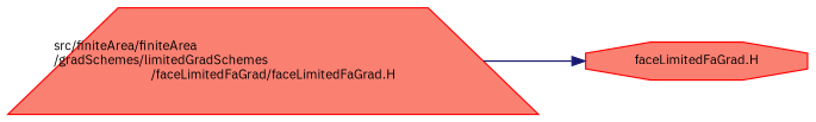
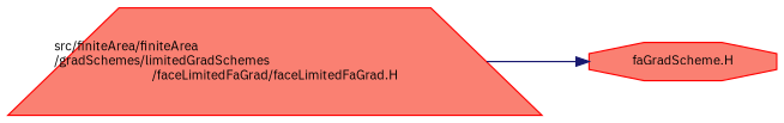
  digraph {
    rankdir=LR
    fontname="IBM Plex Sans"
    node [color=red fillcolor=salmon fontname="IBM Plex Sans" fontsize=10 style=filled]
    n1 [fontcolor=black height=0.2 label="src/finiteArea/finiteArea\l/gradSchemes/limitedGradSchemes\l/faceLimitedFaGrad/faceLimitedFaGrad.H" shape=trapezium width=0.4]
-   n2 [height=0.2 label="faceLimitedFaGrad.H" shape=octagon width=0.4]
+   n2 [height=0.2 label="faGradScheme.H" shape=octagon width=0.4]
    n1 -> n2 [color=midnightblue fontname="IBM Plex Sans" fontsize=10 labelfontname=Helvetica labelfontsize=10 style=solid]
  }
